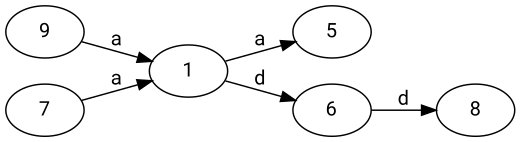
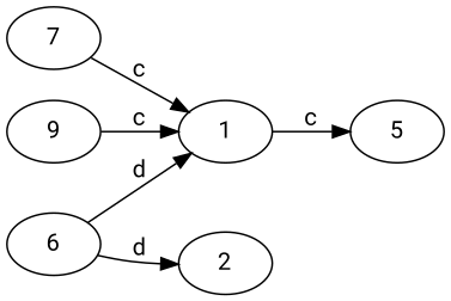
  strict digraph {
    fontname="Roboto Mono"
    rankdir=LR
    node [fontname="Roboto Mono"]
    edge [fontname="Roboto Mono"]
    n1 [label=9]
    1
    5
    6
-   8
+   8 [label=2]
    7
-   n1 -> 1 [label=a]
-   1 -> 5 [label=a]
-   1 -> 6 [label=d]
+   n1 -> 1 [label=c]
+   1 -> 5 [label=c]
+   6 -> 1 [label=d]
    6 -> 8 [label=d]
-   7 -> 1 [label=a]
+   7 -> 1 [label=c]
  }
